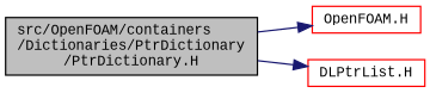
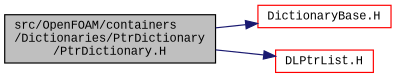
  digraph {
    rankdir=LR
    fontname="Liberation Mono"
    node [color=red fontname="Liberation Mono" fontsize=10 shape=record]
    edge [color=midnightblue fontname="Liberation Mono" fontsize=10 labelfontname=FreeSans labelfontsize=10 style=solid]
    n1 [color=black fillcolor=grey75 fontcolor=black height=0.2 label="src/OpenFOAM/containers\l/Dictionaries/PtrDictionary\l/PtrDictionary.H" style=filled width=0.4]
-   n2 [height=0.2 label="OpenFOAM.H" width=0.4]
+   n2 [height=0.2 label="DictionaryBase.H" width=0.4]
    n3 [height=0.2 label="DLPtrList.H" width=0.4]
    n1 -> n2
    n1 -> n3
  }
